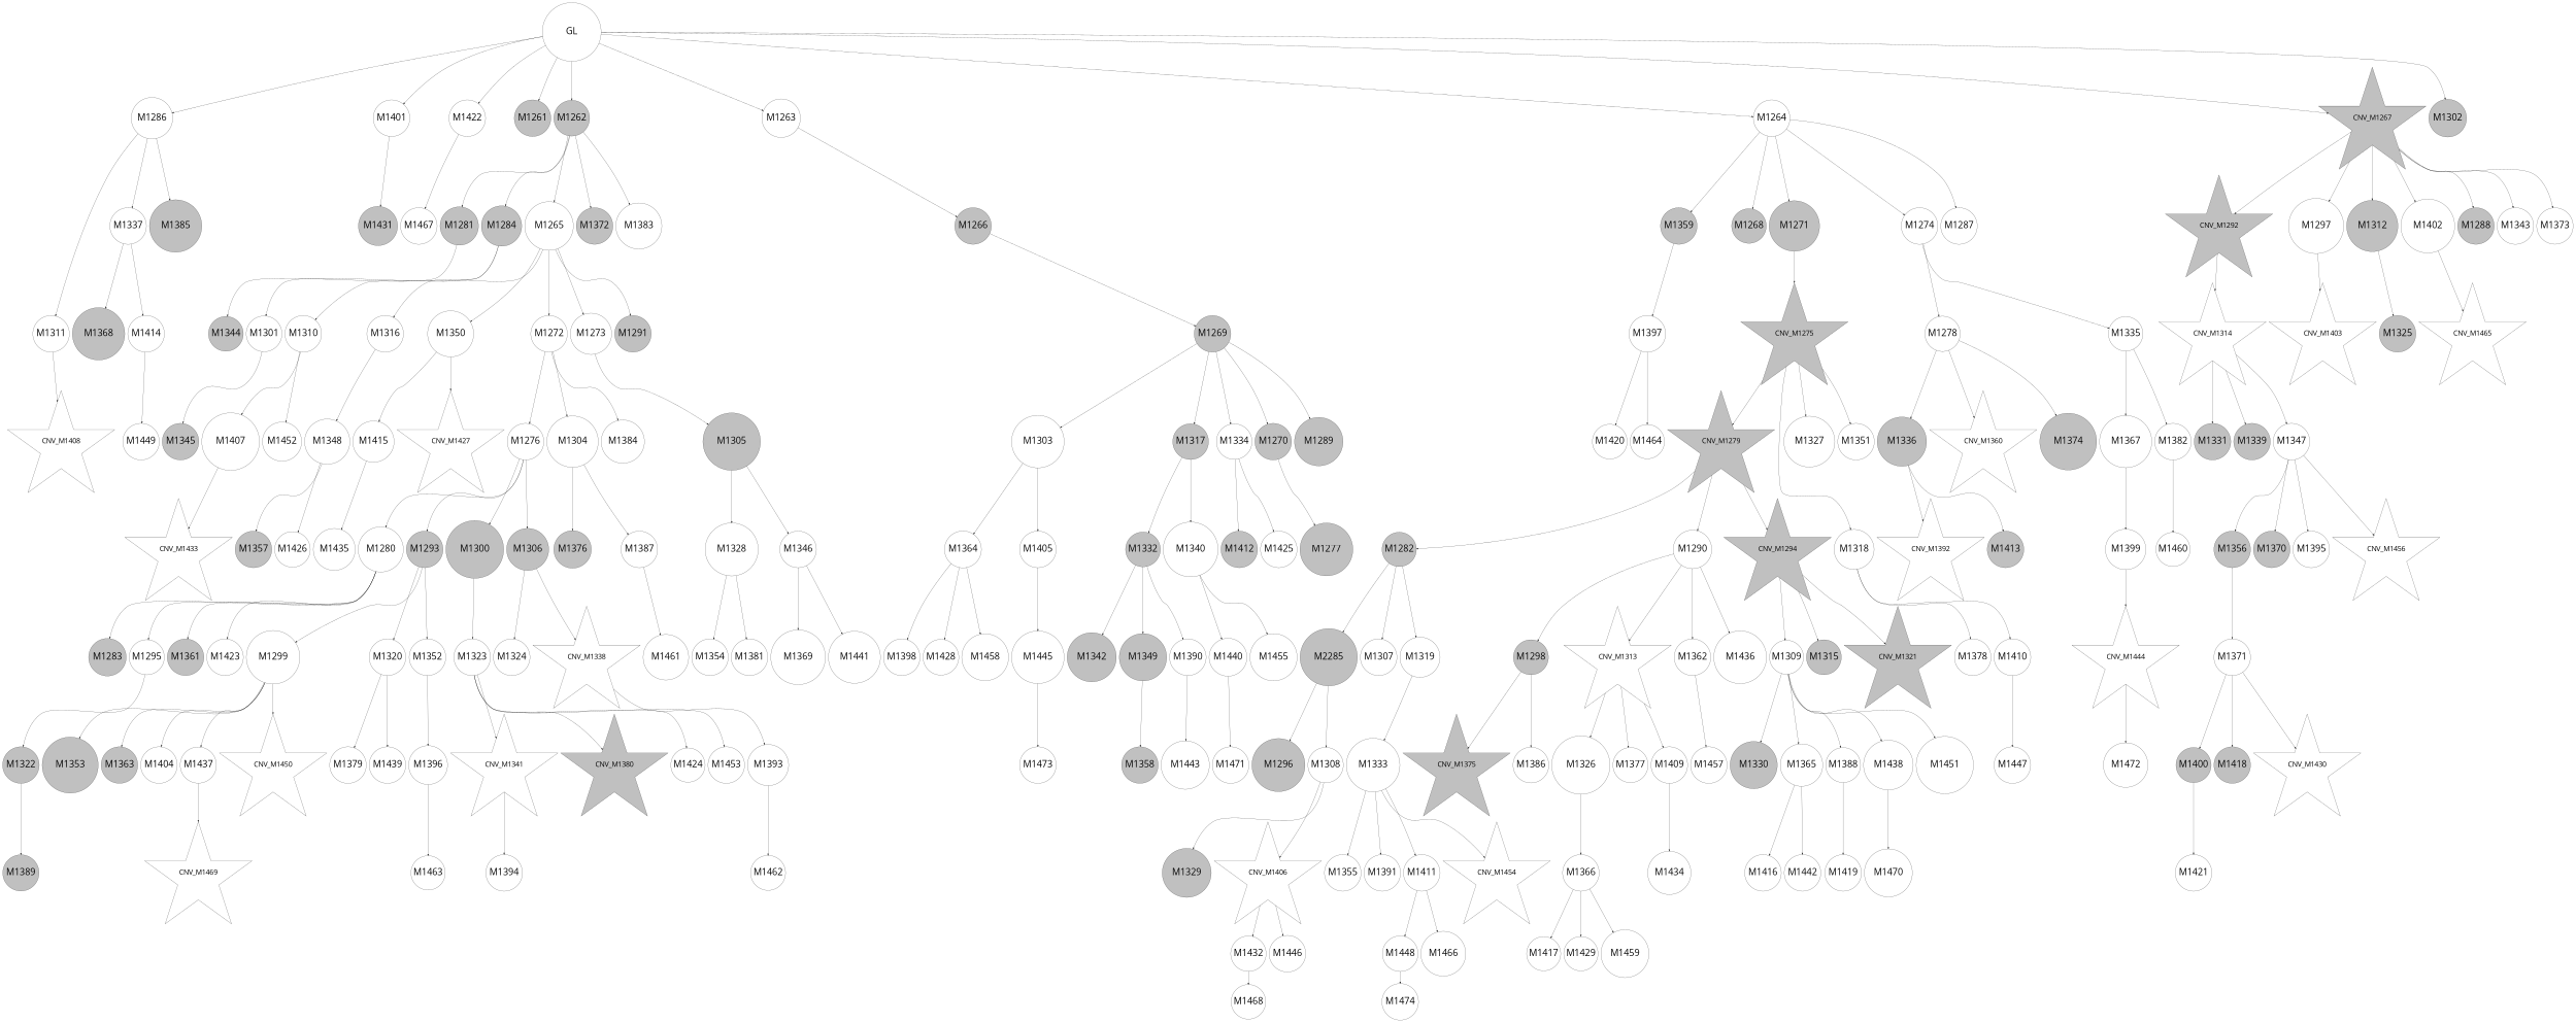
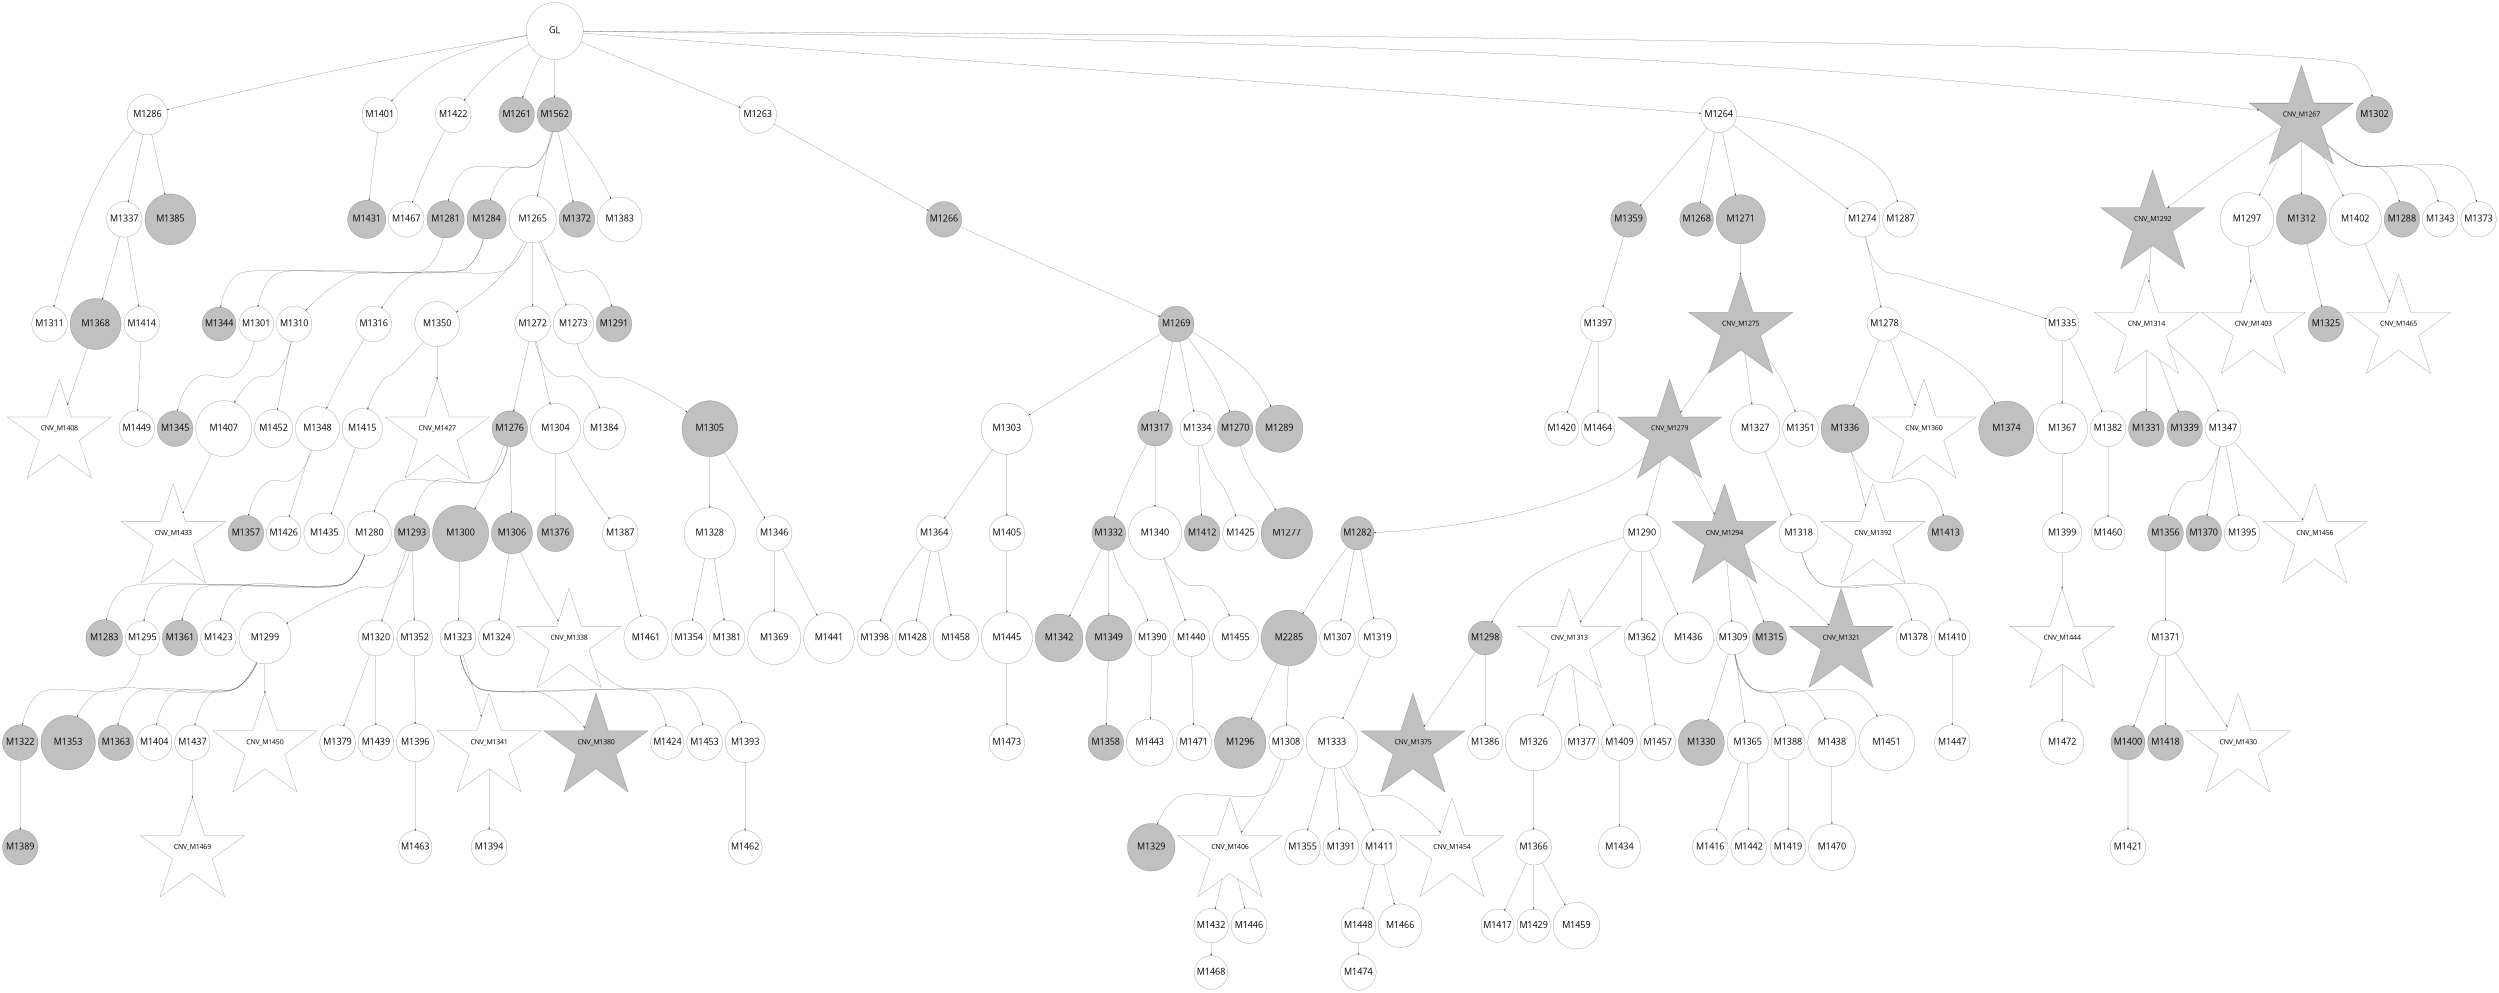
  digraph {
    fontname="Open Sans"
    node [fillcolor=white fontname="Open Sans" fontsize=56 shape=circle style=filled]
    edge [fontname="Open Sans"]
    n1 [fillcolor=grey fontsize=42 label=CNV_M1275 shape=star]
    n2 [fillcolor=grey fontsize=42 label=CNV_M1279 shape=star]
    n3 [height=2 label=M1318 width=3.4]
    n4 [height=2 label=M1327 width=4.33]
    n5 [height=2 label=M1351 width=1.83]
    n6 [fillcolor=grey height=2 label=M1282 width=2.71]
    n7 [height=2 label=M1290 width=3.28]
    n8 [fillcolor=grey fontsize=42 label=CNV_M1294 shape=star]
    n9 [height=2 label=M1378 width=1.42]
    n10 [height=2 label=M1410 width=3.12]
    n11 [fillcolor=grey height=2 label=M2285 width=4.87]
    n12 [height=2 label=M1307 width=1.31]
    n13 [height=2 label=M1319 width=3.41]
    n14 [fillcolor=grey height=2 label=M1298 width=2.44]
    n15 [fontsize=42 label=CNV_M1313 shape=star]
    n16 [height=2 label=M1362 width=1.4]
    n17 [height=2 label=M1436 width=4.49]
    n18 [height=2 label=M1309 width=2.89]
    n19 [fillcolor=grey height=2 label=M1315 width=2.43]
    n20 [fillcolor=grey fontsize=42 label=CNV_M1321 shape=star]
    n21 [height=2 label=M1447 width=1.36]
-   n22 [height=2 label=M1276 width=1.34]
+   n22 [fillcolor=grey height=2 label=M1276 width=1.34]
    n23 [height=2 label=M1280 width=3.85]
    n24 [fillcolor=grey height=2 label=M1293 width=1.12]
    n25 [fillcolor=grey height=2 label=M1300 width=4.91]
    n26 [fillcolor=grey height=2 label=M1306 width=3.59]
    n27 [fillcolor=grey height=2 label=M1283 width=3.19]
    n28 [height=2 label=M1295 width=2.99]
    n29 [fillcolor=grey height=2 label=M1361 width=1.77]
    n30 [height=2 label=M1423 width=0.93]
    n31 [height=2 label=M1299 width=4.56]
    n32 [height=2 label=M1320 width=1.19]
    n33 [height=2 label=M1352 width=1.22]
    n34 [height=2 label=M1323 width=0.4]
    n35 [height=2 label=M1324 width=0.21]
    n36 [fontsize=42 label=CNV_M1338 shape=star]
    n37 [fillcolor=grey height=2 label=M1322 width=0.22]
    n38 [fillcolor=grey height=2 label=M1353 width=4.77]
    n39 [fillcolor=grey height=2 label=M1363 width=0.78]
    n40 [height=2 label=M1404 width=1.74]
    n41 [height=2 label=M1437 width=3.09]
    n42 [fontsize=42 label=CNV_M1450 shape=star]
    n43 [height=2 label=M1379 width=1.52]
    n44 [height=2 label=M1439 width=0.98]
    n45 [height=2 label=M1396 width=3.31]
    n46 [fontsize=42 label=CNV_M1341 shape=star]
    n47 [fillcolor=grey fontsize=42 label=CNV_M1380 shape=star]
    n48 [height=2 label=M1424 width=2.72]
    n49 [height=2 label=M1453 width=1.15]
    n50 [height=2 label=M1393 width=3.5]
    n51 [height=2 label=M1278 width=2.33]
    n52 [fillcolor=grey height=2 label=M1336 width=4.2]
    n53 [fontsize=42 label=CNV_M1360 shape=star]
    n54 [fillcolor=grey height=2 label=M1374 width=4.83]
    n55 [fontsize=42 label=CNV_M1392 shape=star]
    n56 [fillcolor=grey height=2 label=M1413 width=1.38]
    n57 [fillcolor=grey height=2 label=M1296 width=4.51]
    n58 [height=2 label=M1308 width=2.26]
    n59 [height=2 label=M1333 width=4.56]
    n60 [fillcolor=grey fontsize=42 label=CNV_M1375 shape=star]
    n61 [height=2 label=M1386 width=2.18]
    n62 [height=2 label=M1326 width=4.96]
    n63 [height=2 label=M1377 width=2.98]
    n64 [height=2 label=M1409 width=0.56]
    n65 [height=2 label=M1457 width=0.1]
    n66 [fillcolor=grey height=2 label=M1330 width=4.01]
    n67 [height=2 label=M1365 width=3.61]
    n68 [height=2 label=M1388 width=2.97]
    n69 [height=2 label=M1438 width=4.22]
    n70 [height=2 label=M1451 width=4.87]
    n71 [fillcolor=grey height=2 label=M1389 width=2.08]
    n72 [fillcolor=grey height=2 label=M1281 width=3.26]
    n73 [fillcolor=grey height=2 label=M1344 width=2.96]
    n74 [fillcolor=grey height=2 label=M1329 width=4.17]
    n75 [fontsize=42 label=CNV_M1406 shape=star]
    n76 [height=2 label=M1355 width=0.34]
    n77 [height=2 label=M1391 width=0.59]
    n78 [height=2 label=M1411 width=1.28]
    n79 [fontsize=42 label=CNV_M1454 shape=star]
    n80 [fillcolor=grey height=2 label=M1284 width=3.43]
    n81 [height=2 label=M1301 width=2.17]
    n82 [height=2 label=M1310 width=0.24]
    n83 [fillcolor=grey height=2 label=M1345 width=1.65]
    n84 [height=2 label=M1407 width=4.9]
    n85 [height=2 label=M1452 width=3.33]
    n86 [fontsize=42 label=CNV_M1433 shape=star]
    n87 [height=2 label=M1432 width=2.28]
    n88 [height=2 label=M1446 width=1.02]
    n89 [height=2 label=M1286 width=3.53]
    n90 [height=2 label=M1311 width=1.89]
    n91 [height=2 label=M1337 width=1.5]
    n92 [fillcolor=grey height=2 label=M1385 width=4.46]
    n93 [fontsize=42 label=CNV_M1408 shape=star]
    n94 [fillcolor=grey height=2 label=M1368 width=4.46]
    n95 [height=2 label=M1414 width=0.38]
    n96 [height=2 label=M1449 width=1.01]
    n97 [height=2 label=M1366 width=1.7]
    n98 [height=2 label=M1434 width=3.68]
    n99 [fillcolor=grey fontsize=42 label=CNV_M1292 shape=star]
    n100 [fontsize=42 label=CNV_M1314 shape=star]
    n101 [fillcolor=grey height=2 label=M1331 width=0.06]
    n102 [fillcolor=grey height=2 label=M1339 width=0.79]
    n103 [height=2 label=M1347 width=0.38]
    n104 [fillcolor=grey height=2 label=M1356 width=0.45]
    n105 [fillcolor=grey height=2 label=M1370 width=0.84]
    n106 [height=2 label=M1395 width=0.1]
    n107 [fontsize=42 label=CNV_M1456 shape=star]
    n108 [fontsize=42 label=CNV_M1469 shape=star]
    n109 [height=2 label=M1463 width=2.69]
    n110 [height=2 label=M1416 width=1.1]
    n111 [height=2 label=M1442 width=1.31]
    n112 [height=2 label=M1419 width=1.87]
    n113 [height=2 label=M1470 width=4.08]
    n114 [height=2 label=M1297 width=4.7]
    n115 [fontsize=42 label=CNV_M1403 shape=star]
    n116 [height=2 label=M1394 width=0.98]
    n117 [height=2 label=M1303 width=4.47]
    n118 [height=2 label=M1364 width=3.14]
    n119 [height=2 label=M1405 width=1.49]
    n120 [height=2 label=M1398 width=0.71]
    n121 [height=2 label=M1428 width=2.17]
    n122 [height=2 label=M1458 width=3.99]
    n123 [height=2 label=M1445 width=4.47]
    n124 [height=2 label=M1473 width=0.85]
    n125 [height=2 label=M1304 width=4.37]
    n126 [fillcolor=grey height=2 label=M1376 width=3.2]
    n127 [height=2 label=M1387 width=0.59]
    n128 [height=2 label=M1461 width=3.87]
    n129 [fillcolor=grey height=2 label=M1305 width=4.89]
    n130 [height=2 label=M1328 width=4.51]
    n131 [height=2 label=M1346 width=0.85]
    n132 [height=2 label=M1354 width=1.23]
    n133 [height=2 label=M1381 width=0.87]
    n134 [height=2 label=M1369 width=4.65]
    n135 [height=2 label=M1441 width=4.43]
    n136 [height=2 label=M1462 width=2.41]
    n137 [height=2 label=M1468 width=2.94]
    n138 [fillcolor=grey height=2 label=M1312 width=4.36]
    n139 [fillcolor=grey height=2 label=M1325 width=0.8]
    n140 [height=2 label=M1417 width=2.78]
    n141 [height=2 label=M1429 width=2.71]
    n142 [height=2 label=M1459 width=4.08]
    n143 [height=2 label=M1371 width=0.5]
    n144 [height=2 label=M1316 width=0.36]
    n145 [height=2 label=M1348 width=3.85]
    n146 [fillcolor=grey height=2 label=M1357 width=1.1]
    n147 [height=2 label=M1426 width=2.21]
    n148 [fillcolor=grey height=2 label=M1317 width=2.17]
    n149 [fillcolor=grey height=2 label=M1332 width=2.48]
    n150 [height=2 label=M1340 width=4.67]
    n151 [fillcolor=grey height=2 label=M1342 width=4.18]
    n152 [fillcolor=grey height=2 label=M1349 width=4.03]
    n153 [height=2 label=M1390 width=0.53]
    n154 [height=2 label=M1440 width=3.22]
    n155 [height=2 label=M1455 width=4.02]
    n156 [fillcolor=grey height=2 label=M1358 width=1.35]
    n157 [height=2 label=M1443 width=4.11]
    n158 [height=2 label=M1471 width=1.3]
    n159 [height=2 label=M1448 width=2.22]
    n160 [height=2 label=M1466 width=3.82]
    n161 [height=2 label=M1474 width=1.76]
    n162 [height=2 label=M1334 width=2.24]
    n163 [fillcolor=grey height=2 label=M1412 width=1.08]
    n164 [height=2 label=M1425 width=0.68]
    n165 [height=2 label=M1335 width=2.63]
    n166 [height=2 label=M1367 width=4.45]
    n167 [height=2 label=M1382 width=1.4]
    n168 [height=2 label=M1399 width=3.45]
    n169 [height=2 label=M1460 width=2.83]
    n170 [fontsize=42 label=CNV_M1444 shape=star]
    n171 [fillcolor=grey height=2 label=M1400 width=2.39]
    n172 [fillcolor=grey height=2 label=M1418 width=0.29]
    n173 [fontsize=42 label=CNV_M1430 shape=star]
    n174 [height=2 label=M1350 width=3.91]
    n175 [height=2 label=M1415 width=3.52]
    n176 [fontsize=42 label=CNV_M1427 shape=star]
    n177 [height=2 label=M1435 width=3.57]
    n178 [height=2 label=M1421 width=1.5]
    n179 [fillcolor=grey height=2 label=M1359 width=0.89]
    n180 [height=2 label=M1397 width=1.41]
    n181 [height=2 label=M1420 width=2.96]
    n182 [height=2 label=M1464 width=2.68]
    n183 [height=2 label=M1472 width=3.79]
    n184 [height=2 label=M1401 width=0.08]
    n185 [fillcolor=grey height=2 label=M1431 width=3.34]
    n186 [height=2 label=M1402 width=4.59]
    n187 [fontsize=42 label=CNV_M1465 shape=star]
    n188 [height=2 label=M1422 width=0.53]
    n189 [height=2 label=M1467 width=0.99]
    n190 [height=5 label=GL width=5 fillcolor="" shape="" style=""]
    n191 [fillcolor=grey height=2 label=M1261 width=1.23]
-   n192 [fillcolor=grey height=2 label=M1262 width=2.2]
+   n192 [fillcolor=grey height=2 label=M1562 width=2.2]
    n193 [height=2 label=M1263 width=3.28]
    n194 [height=2 label=M1264 width=1.88]
    n195 [fillcolor=grey fontsize=42 label=CNV_M1267 shape=star]
    n196 [fillcolor=grey height=2 label=M1302 width=3.21]
    n197 [height=2 label=M1265 width=4.14]
    n198 [fillcolor=grey height=2 label=M1372 width=0.76]
    n199 [height=2 label=M1383 width=3.92]
    n200 [fillcolor=grey height=2 label=M1266 width=0.9]
    n201 [fillcolor=grey height=2 label=M1268 width=2.57]
    n202 [fillcolor=grey height=2 label=M1271 width=4.29]
    n203 [height=2 label=M1274 width=0.67]
    n204 [height=2 label=M1287 width=1.01]
    n205 [fillcolor=grey height=2 label=M1288 width=0.19]
    n206 [height=2 label=M1343 width=1.94]
    n207 [height=2 label=M1373 width=3.1]
    n208 [height=2 label=M1272 width=0.76]
    n209 [height=2 label=M1273 width=3.51]
    n210 [fillcolor=grey height=2 label=M1291 width=1.07]
    n211 [fillcolor=grey height=2 label=M1269 width=0.56]
    n212 [height=2 label=M1384 width=3.68]
    n213 [fillcolor=grey height=2 label=M1270 width=0.87]
    n214 [fillcolor=grey height=2 label=M1289 width=4.12]
    n215 [fillcolor=grey height=2 label=M1277 width=4.5]
    n1 -> n2
-   n1 -> n3
+   n4 -> n3
    n1 -> n4
    n1 -> n5
    n2 -> n6
    n2 -> n7
    n2 -> n8
    n3 -> n9
    n3 -> n10
    n6 -> n11
    n6 -> n12
    n6 -> n13
    n7 -> n14
    n7 -> n15
    n7 -> n16
    n7 -> n17
    n8 -> n18
    n8 -> n19
    n8 -> n20
    n10 -> n21
    n11 -> n57
    n11 -> n58
    n13 -> n59
    n14 -> n60
    n14 -> n61
    n15 -> n62
    n15 -> n63
    n15 -> n64
    n16 -> n65
    n18 -> n66
    n18 -> n67
    n18 -> n68
    n18 -> n69
    n18 -> n70
    n22 -> n23
    n22 -> n24
    n22 -> n25
    n22 -> n26
    n23 -> n27
    n23 -> n28
    n23 -> n29
    n23 -> n30
    n24 -> n31
    n24 -> n32
    n24 -> n33
    n25 -> n34
    n26 -> n35
    n26 -> n36
    n28 -> n37
    n31 -> n38
    n31 -> n39
    n31 -> n40
    n31 -> n41
    n31 -> n42
    n32 -> n43
    n32 -> n44
    n33 -> n45
    n34 -> n46
    n34 -> n47
    n34 -> n48
    n34 -> n49
    n36 -> n50
    n37 -> n71
    n41 -> n108
    n45 -> n109
    n46 -> n116
    n50 -> n136
    n51 -> n52
    n51 -> n53
    n51 -> n54
    n52 -> n55
    n52 -> n56
    n58 -> n74
    n58 -> n75
    n59 -> n76
    n59 -> n77
    n59 -> n78
    n59 -> n79
    n62 -> n97
    n64 -> n98
    n67 -> n110
    n67 -> n111
    n68 -> n112
    n69 -> n113
    n72 -> n73
    n75 -> n87
    n75 -> n88
    n78 -> n159
    n78 -> n160
    n80 -> n81
    n80 -> n82
    n81 -> n83
    n82 -> n84
    n82 -> n85
    n84 -> n86
    n87 -> n137
    n89 -> n90
    n89 -> n91
    n89 -> n92
-   n90 -> n93
+   n94 -> n93
    n91 -> n94
    n91 -> n95
    n95 -> n96
    n97 -> n140
    n97 -> n141
    n97 -> n142
    n99 -> n100
    n100 -> n101
    n100 -> n102
    n100 -> n103
    n103 -> n104
    n103 -> n105
    n103 -> n106
    n103 -> n107
    n104 -> n143
    n114 -> n115
    n117 -> n118
    n117 -> n119
    n118 -> n120
    n118 -> n121
    n118 -> n122
    n119 -> n123
    n123 -> n124
    n125 -> n126
    n125 -> n127
    n127 -> n128
    n129 -> n130
    n129 -> n131
    n130 -> n132
    n130 -> n133
    n131 -> n134
    n131 -> n135
    n138 -> n139
    n143 -> n171
    n143 -> n172
    n143 -> n173
    n144 -> n145
    n145 -> n146
    n145 -> n147
    n148 -> n149
    n148 -> n150
    n149 -> n151
    n149 -> n152
    n149 -> n153
    n150 -> n154
    n150 -> n155
    n152 -> n156
    n153 -> n157
    n154 -> n158
    n159 -> n161
    n162 -> n163
    n162 -> n164
    n165 -> n166
    n165 -> n167
    n166 -> n168
    n167 -> n169
    n168 -> n170
    n170 -> n183
    n171 -> n178
    n174 -> n175
    n174 -> n176
    n175 -> n177
    n179 -> n180
    n180 -> n181
    n180 -> n182
    n184 -> n185
    n186 -> n187
    n188 -> n189
    n190 -> n89
    n190 -> n184
    n190 -> n188
    n190 -> n191
    n190 -> n192
    n190 -> n193
    n190 -> n194
    n190 -> n195
    n190 -> n196
    n192 -> n72
    n192 -> n80
    n192 -> n197
    n192 -> n198
    n192 -> n199
    n193 -> n200
    n194 -> n179
    n194 -> n201
    n194 -> n202
    n194 -> n203
    n194 -> n204
    n195 -> n99
    n195 -> n114
    n195 -> n138
    n195 -> n186
    n195 -> n205
    n195 -> n206
    n195 -> n207
    n197 -> n144
    n197 -> n174
    n197 -> n208
    n197 -> n209
    n197 -> n210
    n200 -> n211
    n202 -> n1
    n203 -> n51
    n203 -> n165
    n208 -> n22
    n208 -> n125
    n208 -> n212
    n209 -> n129
    n211 -> n117
    n211 -> n148
    n211 -> n162
    n211 -> n213
    n211 -> n214
    n213 -> n215
  }
